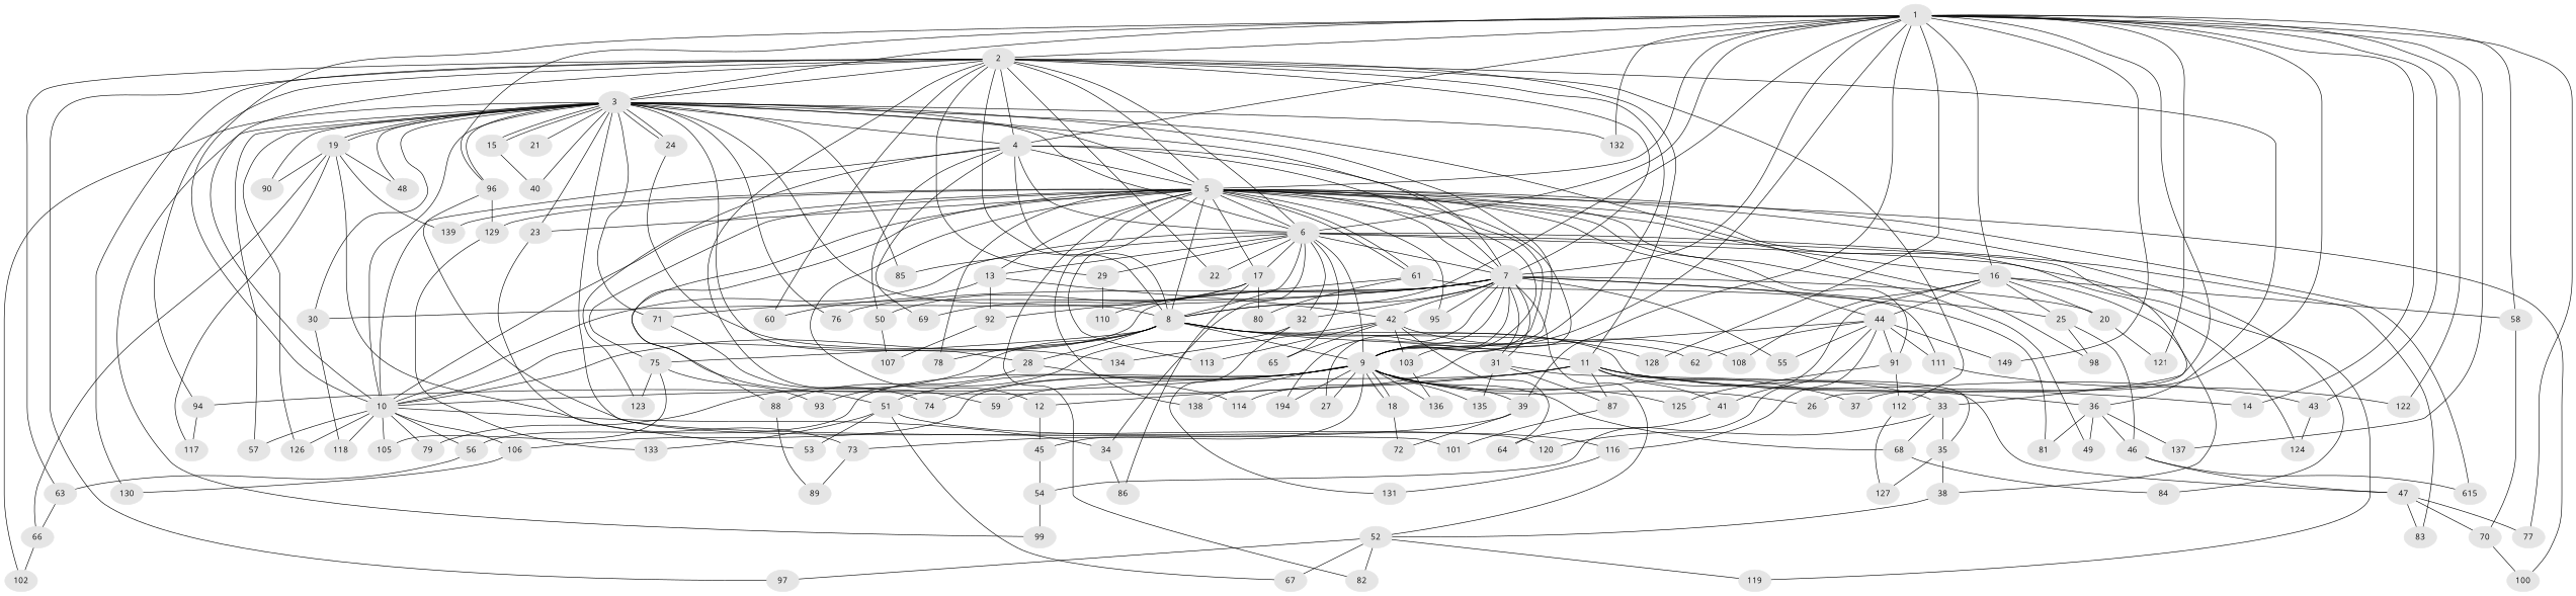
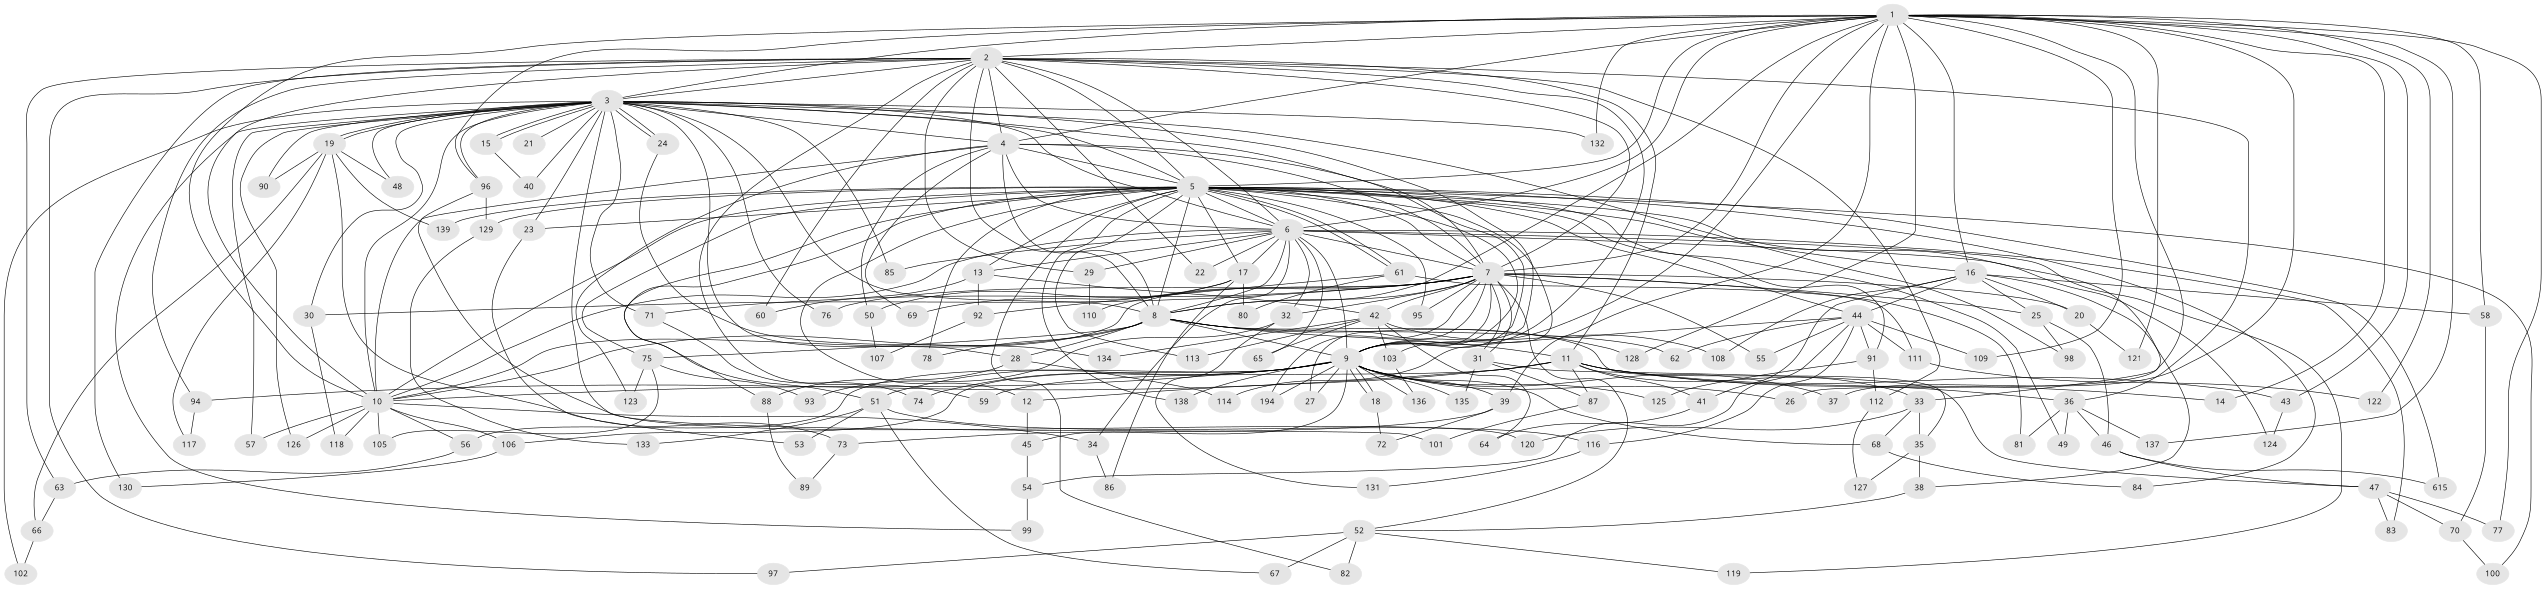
  graph {
    fontname="Open Sans"
    node [color=gray90 fontname="Open Sans" style=filled]
    edge [fontname="Open Sans"]
    1
    2
    3
    4
    5
    6
    7
    8
    9
    10
    14
    16
    26
    37
    39
    43
    58
    77
    96
-   109 [label=149]
+   109
    121
    122
    128
    132
    137
    11
    22
    29
    36
    59
    60
    63
    94
    97
    112
    130
    15
    19
    21
    23
    24
    28
    30
    40
    48
    57
    71
    76
    85
    90
    98
    99
    101
    102
    126
    50
    69
    123
    12
    13
    17
    33
    44
    49
    51
    61
    75
    78
    82
    84
    88
    91
    95
    100
    103
    113
    n77 [label=615]
    129
    138
    139
    32
    34
    65
    83
    119
    124
    20
    25
    27
    31
    42
    52
    55
    81
    n95 [label=194]
    110
    35
    62
-   79
    18
    45
    56
    68
    74
    106
    125
    135
    136
    105
    118
    41
    38
    108
    72
    73
    70
    120
    87
    46
    66
    117
    127
    53
    134
    114
    107
    92
    80
    86
    54
    111
    116
    67
    133
    93
    89
    131
    47
    64
    1 -- 2
    1 -- 3
    1 -- 4
    1 -- 5
    1 -- 6
    1 -- 7
    1 -- 8
    1 -- 9
    1 -- 10
    1 -- 14
    1 -- 16
    1 -- 26
    1 -- 37
    1 -- 39
    1 -- 43
    1 -- 58
    1 -- 77
    1 -- 96
    1 -- 109
    1 -- 121
    1 -- 122
    1 -- 128
    1 -- 132
    1 -- 137
    2 -- 3
    2 -- 4
    2 -- 5
    2 -- 6
    2 -- 7
    2 -- 8
    2 -- 9
    2 -- 10
    2 -- 11
    2 -- 22
    2 -- 29
    2 -- 36
    2 -- 59
    2 -- 60
    2 -- 63
    2 -- 94
    2 -- 97
    2 -- 112
    2 -- 130
    3 -- 4
    3 -- 5
    3 -- 6
    3 -- 7
    3 -- 8
    3 -- 9
    3 -- 10
    3 -- 96
    3 -- 132
    3 -- 15
    3 -- 15
    3 -- 19
    3 -- 19
    3 -- 21
    3 -- 23
    3 -- 24
    3 -- 24
    3 -- 28
    3 -- 30
    3 -- 40
    3 -- 48
    3 -- 57
    3 -- 71
    3 -- 76
    3 -- 85
    3 -- 90
    3 -- 98
    3 -- 99
    3 -- 101
    3 -- 102
    3 -- 126
    4 -- 5
    4 -- 6
    4 -- 7
    4 -- 8
    4 -- 9
    4 -- 10
    4 -- 50
    4 -- 69
    4 -- 123
    5 -- 6
    5 -- 7
    5 -- 8
    5 -- 9
    5 -- 10
    5 -- 16
    5 -- 23
    5 -- 12
    5 -- 13
    5 -- 17
    5 -- 33
    5 -- 44
    5 -- 49
    5 -- 51
    5 -- 61
    5 -- 61
    5 -- 75
    5 -- 78
    5 -- 82
    5 -- 84
    5 -- 88
    5 -- 91
    5 -- 95
    5 -- 100
    5 -- 103
    5 -- 113
    5 -- n77
    5 -- 129
    5 -- 138
    5 -- 139
    6 -- 7
    6 -- 8
    6 -- 9
    6 -- 10
    6 -- 22
    6 -- 29
    6 -- 85
    6 -- 13
    6 -- 17
    6 -- 32
    6 -- 34
    6 -- 65
    6 -- 83
    6 -- 119
    6 -- 124
    7 -- 8
    7 -- 9
    7 -- 10
    7 -- 30
    7 -- 71
    7 -- 76
    7 -- 95
    7 -- 32
    7 -- 20
    7 -- 25
    7 -- 27
    7 -- 31
    7 -- 31
    7 -- 42
    7 -- 52
    7 -- 55
    7 -- 81
    7 -- n95
    7 -- 110
    8 -- 9
    8 -- 10
    8 -- 128
    8 -- 11
    8 -- 28
    8 -- 75
    8 -- 78
    8 -- 35
    8 -- 62
-   8 -- 79
    9 -- 10
    9 -- 26
    9 -- 37
    9 -- 39
    9 -- 51
    9 -- 138
    9 -- 27
    9 -- n95
    9 -- 18
    9 -- 18
    9 -- 45
    9 -- 56
    9 -- 68
    9 -- 74
    9 -- 106
    9 -- 125
    9 -- 135
    9 -- 136
    10 -- 57
    10 -- 126
    10 -- 34
-   10 -- 79
    10 -- 56
    10 -- 106
    10 -- 105
    10 -- 118
    16 -- 58
    16 -- 44
    16 -- 20
    16 -- 25
    16 -- 41
    16 -- 38
    16 -- 108
    39 -- 72
    39 -- 73
    43 -- 124
    58 -- 70
    96 -- 129
    96 -- 120
    11 -- 14
    11 -- 43
    11 -- 36
    11 -- 59
    11 -- 94
    11 -- 12
    11 -- 33
    11 -- 41
    11 -- 87
    29 -- 110
    36 -- 137
    36 -- 49
    36 -- 81
    36 -- 46
    63 -- 66
    94 -- 117
    112 -- 127
    15 -- 40
    19 -- 48
    19 -- 90
    19 -- 139
    19 -- 73
    19 -- 66
    19 -- 117
    23 -- 53
    24 -- 134
    28 -- 88
    28 -- 114
    30 -- 118
    71 -- 74
    50 -- 107
    12 -- 45
    13 -- 60
    13 -- 42
    13 -- 92
    17 -- 50
    17 -- 69
    17 -- 80
    17 -- 86
    33 -- 35
    33 -- 68
    33 -- 120
    44 -- 109
    44 -- 91
    44 -- 55
    44 -- 62
    44 -- 114
    44 -- 54
    44 -- 111
    44 -- 116
    51 -- 53
    51 -- 116
    51 -- 67
    51 -- 133
    61 -- 92
    61 -- 80
    61 -- 111
    75 -- 123
    75 -- 105
    75 -- 93
    88 -- 89
    91 -- 112
    91 -- 125
    103 -- 136
    129 -- 133
    32 -- 93
    32 -- 131
    34 -- 86
    20 -- 121
    25 -- 98
    25 -- 46
    31 -- 135
    31 -- 87
    31 -- 47
    42 -- 103
    42 -- 113
    42 -- 65
    42 -- 108
    42 -- 134
    42 -- 64
    52 -- 97
    52 -- 82
    52 -- 119
    52 -- 67
    35 -- 38
    35 -- 127
    18 -- 72
    45 -- 54
    56 -- 63
    68 -- 84
    106 -- 130
    41 -- 64
    38 -- 52
    73 -- 89
    70 -- 100
    87 -- 101
    46 -- n77
    46 -- 47
    66 -- 102
    92 -- 107
    54 -- 99
    111 -- 122
    116 -- 131
    47 -- 77
    47 -- 83
    47 -- 70
  }
